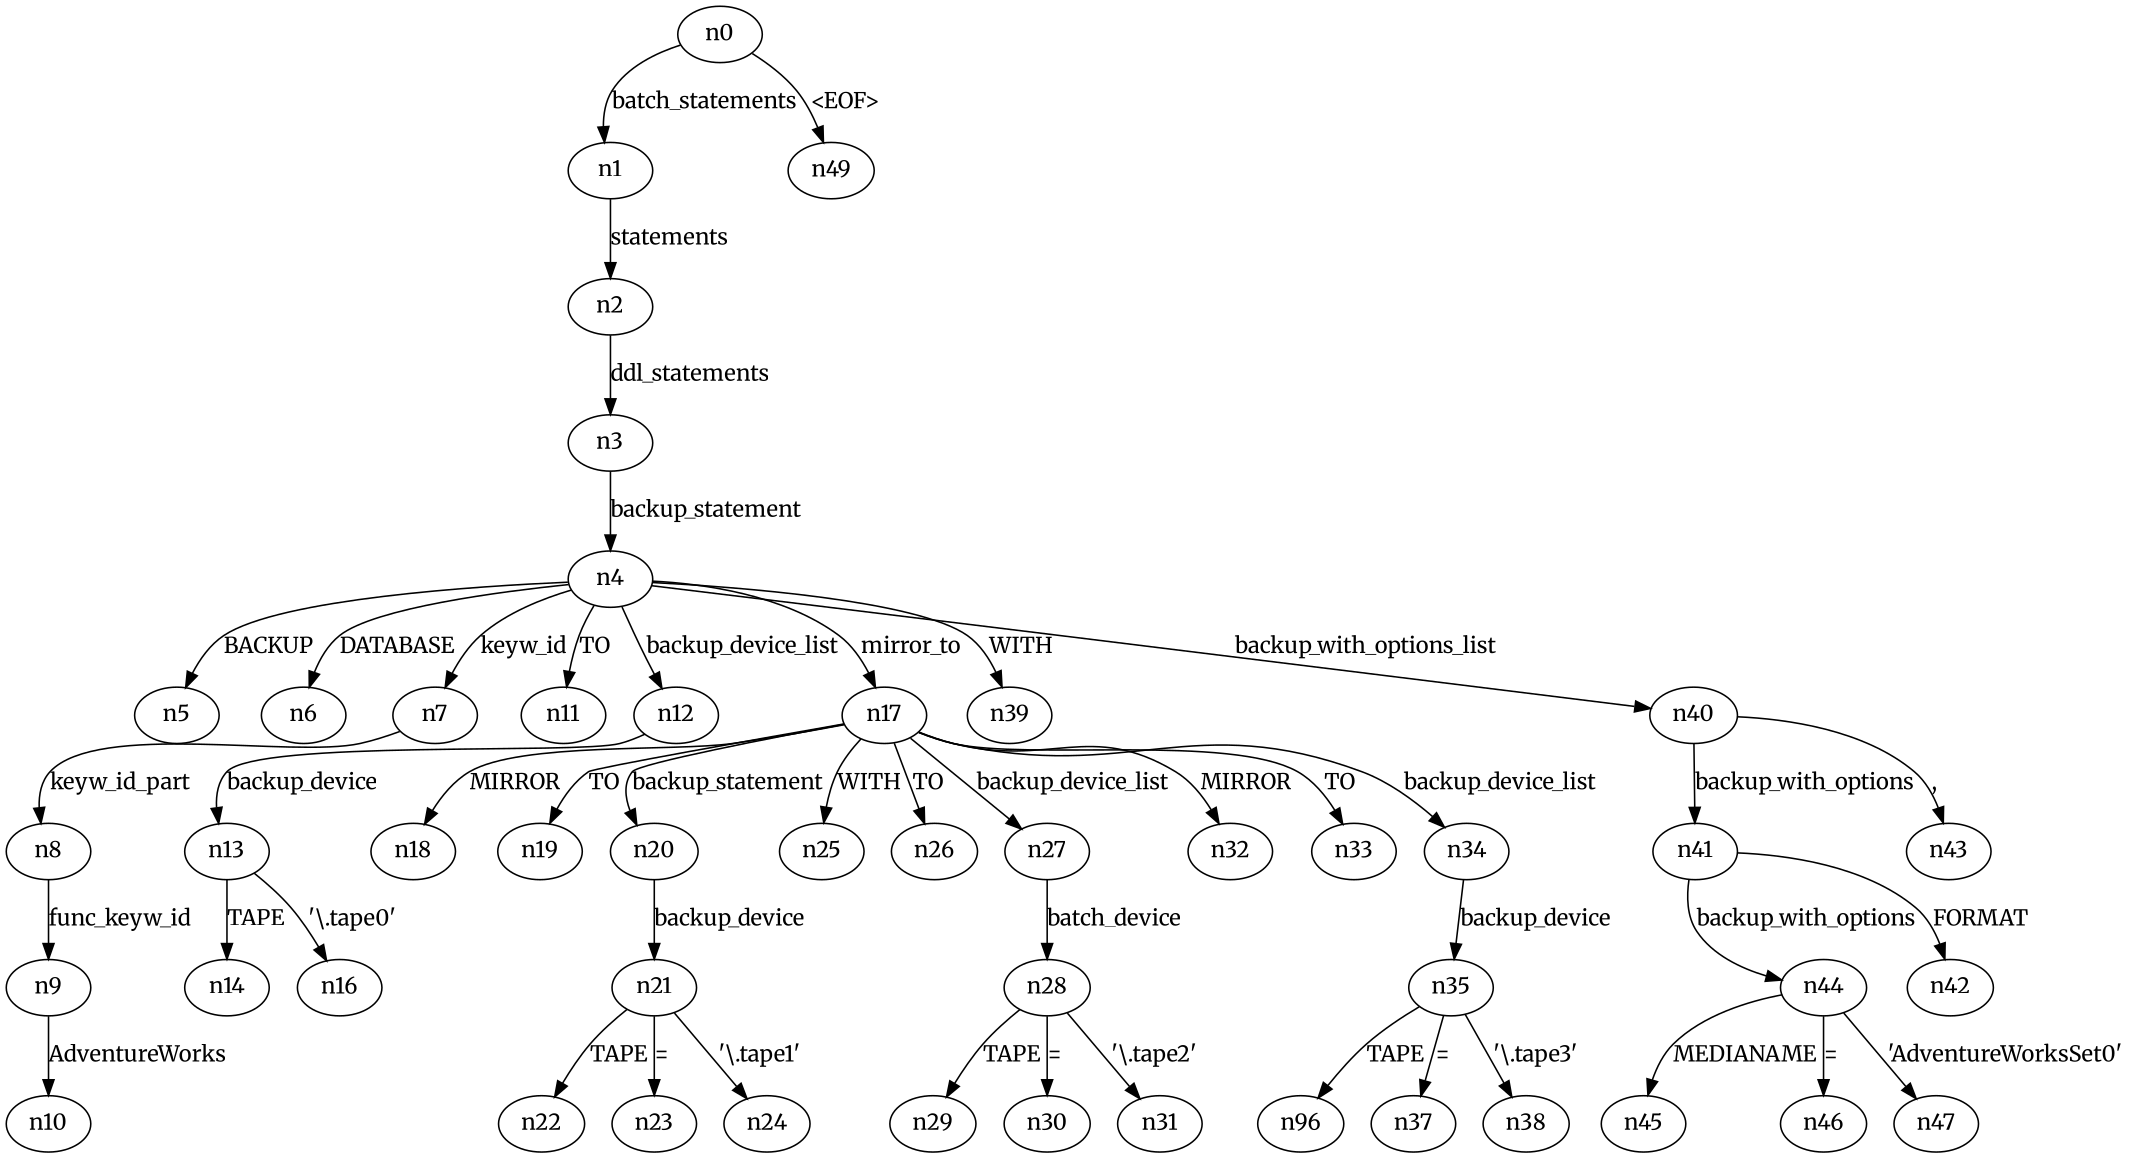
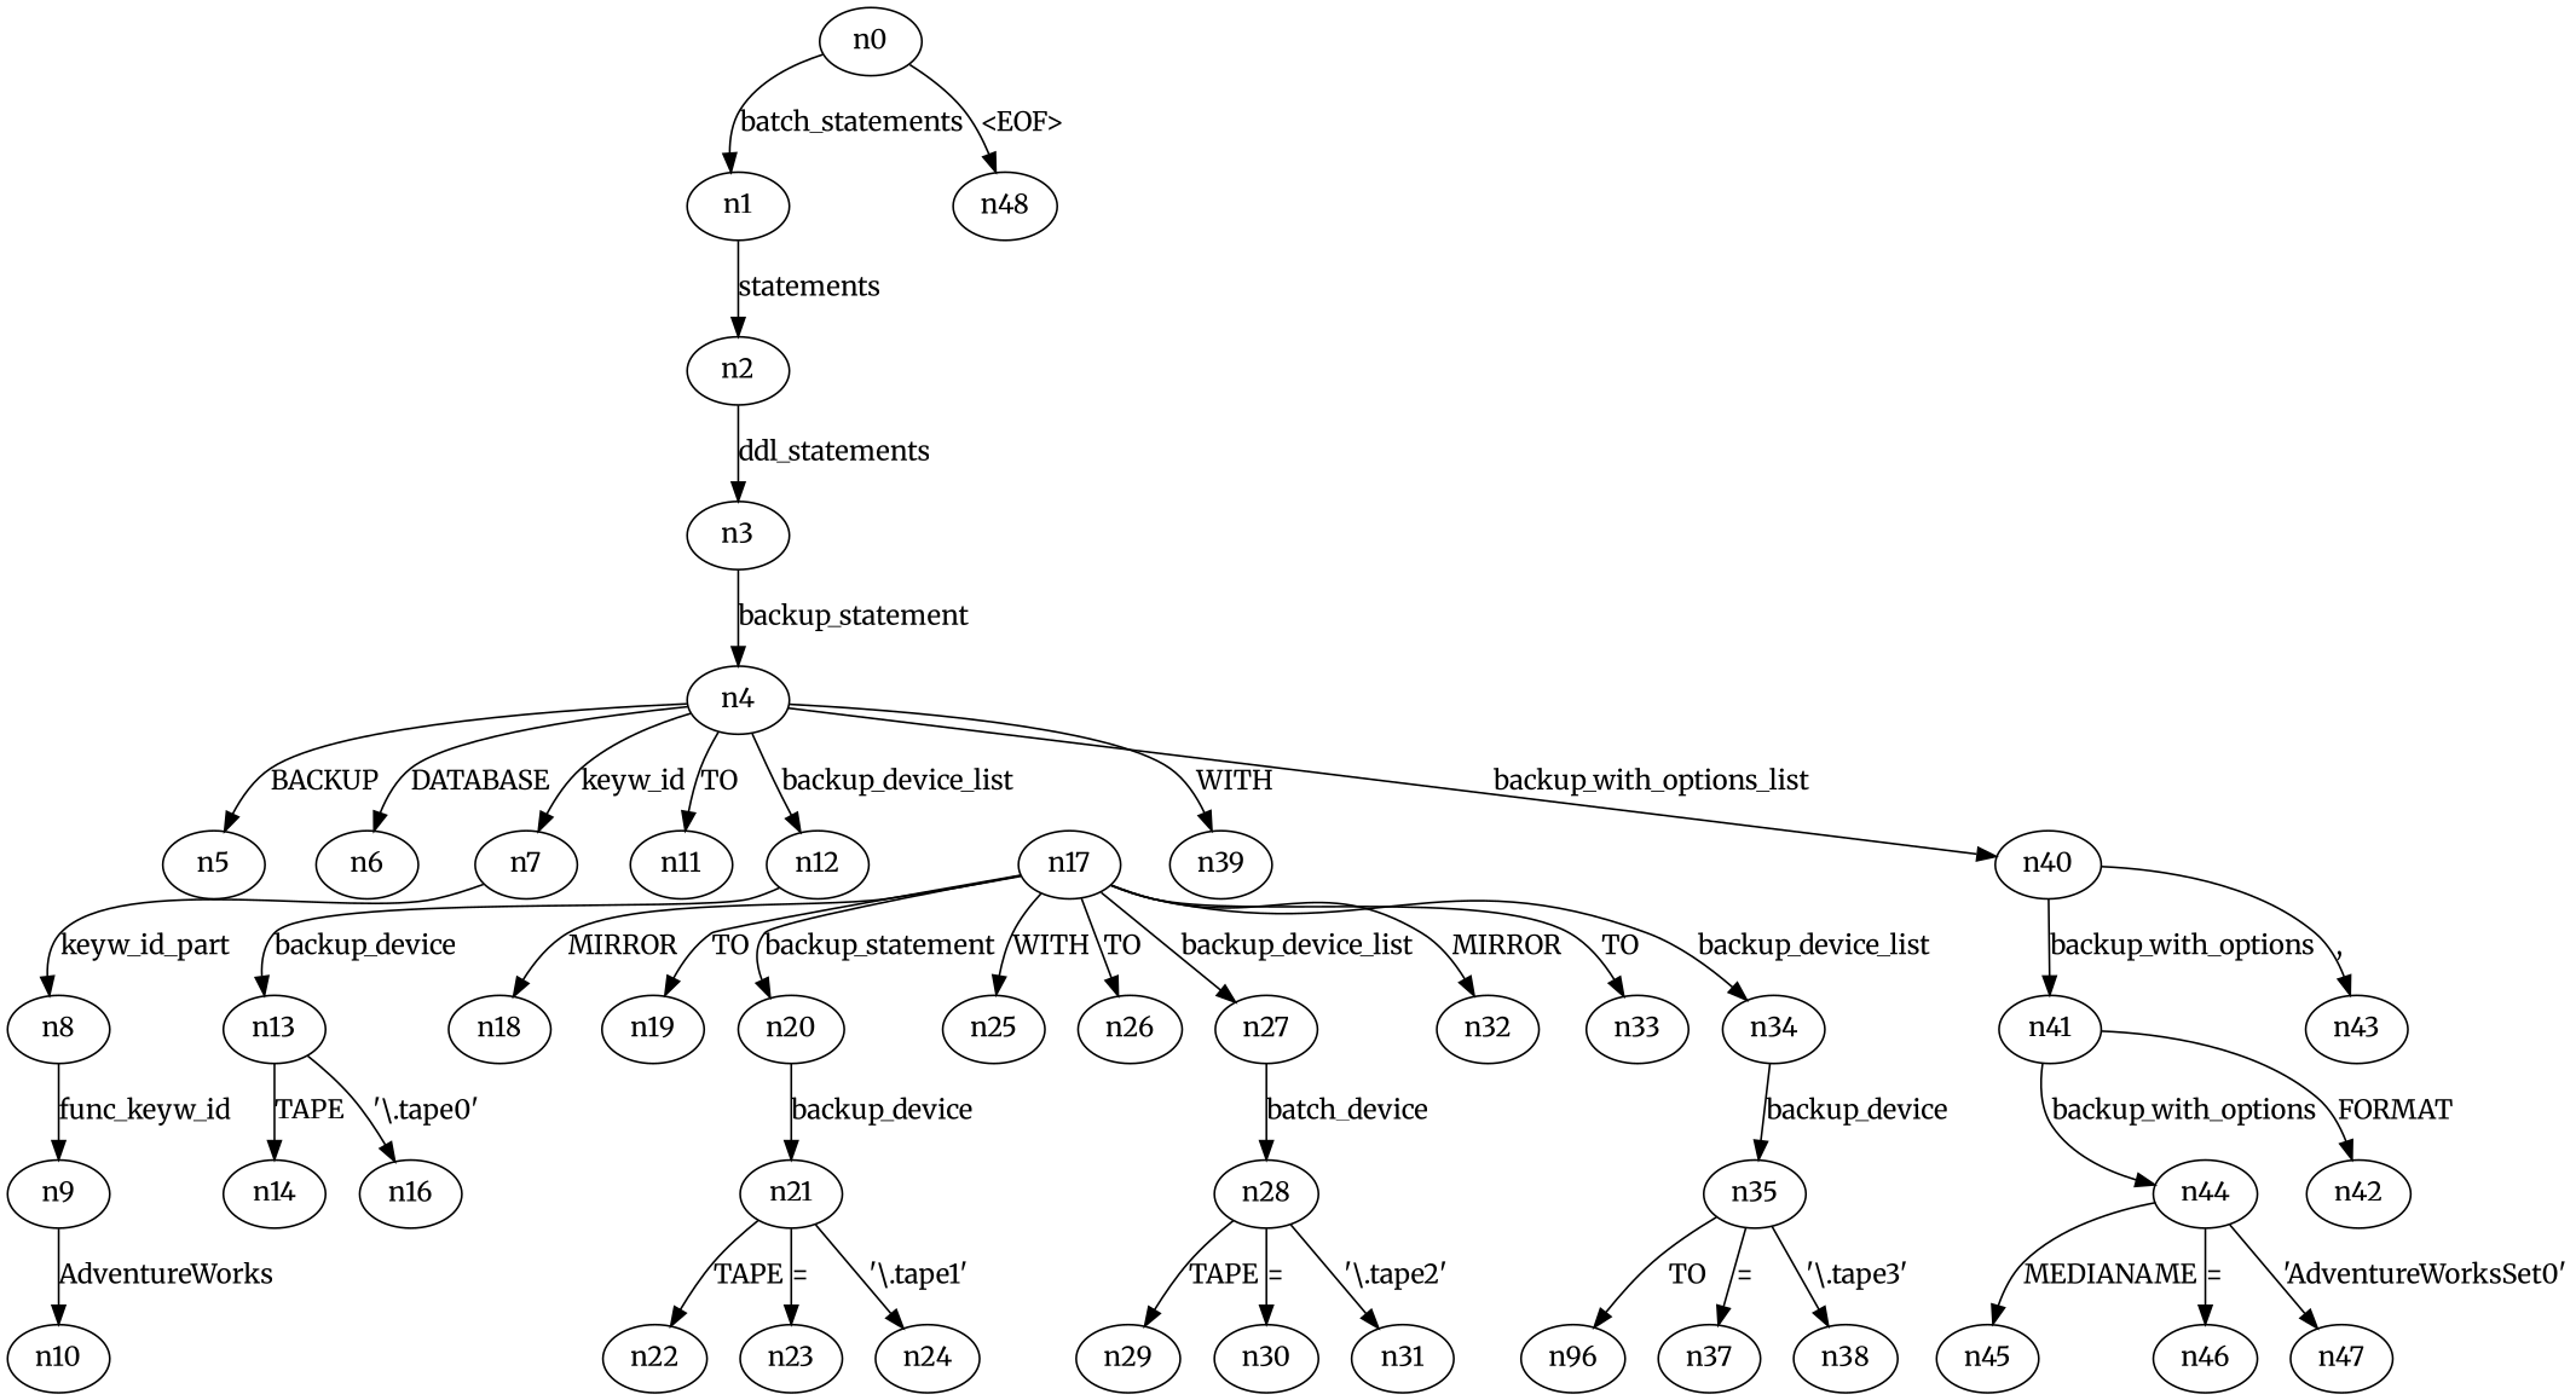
  digraph {
    fontname=Merriweather
    node [fontname=Merriweather]
    edge [fontname=Merriweather]
    n0
    n1
-   n48 [label=n49]
+   n48
    n2
    n3
    n4
    n5
    n6
    n7
    n11
    n12
    n17
    n39
    n40
    n8
    n13
    n18
    n19
    n20
    n25
    n26
    n27
    n32
    n33
    n34
    n41
    n43
    n9
    n10
    n14
    n16
    n21
    n28
    n35
    n22
    n23
    n24
    n29
    n30
    n31
    n36 [label=n96]
    n37
    n38
    n44
    n42
    n45
    n46
    n47
    n0 -> n1 [label=batch_statements]
    n0 -> n48 [label="<EOF>"]
    n1 -> n2 [label=statements]
    n2 -> n3 [label=ddl_statements]
    n3 -> n4 [label=backup_statement]
    n4 -> n5 [label=BACKUP]
    n4 -> n6 [label=DATABASE]
    n4 -> n7 [label=keyw_id]
    n4 -> n11 [label=TO]
    n4 -> n12 [label=backup_device_list]
-   n4 -> n17 [label=mirror_to]
    n4 -> n39 [label=WITH]
    n4 -> n40 [label=backup_with_options_list]
    n7 -> n8 [label=keyw_id_part]
    n12 -> n13 [label=backup_device]
    n17 -> n18 [label=MIRROR]
    n17 -> n19 [label=TO]
    n17 -> n20 [label=backup_statement]
    n17 -> n25 [label=WITH]
    n17 -> n26 [label=TO]
    n17 -> n27 [label=backup_device_list]
    n17 -> n32 [label=MIRROR]
    n17 -> n33 [label=TO]
    n17 -> n34 [label=backup_device_list]
    n40 -> n41 [label=backup_with_options]
    n40 -> n43 [label=","]
    n8 -> n9 [label=func_keyw_id]
    n13 -> n14 [label=TAPE]
    n13 -> n16 [label="'\\.\tape0'"]
    n20 -> n21 [label=backup_device]
    n27 -> n28 [label=batch_device]
    n34 -> n35 [label=backup_device]
    n41 -> n44 [label=backup_with_options]
    n41 -> n42 [label=FORMAT]
    n9 -> n10 [label=AdventureWorks]
    n21 -> n22 [label=TAPE]
    n21 -> n23 [label="="]
    n21 -> n24 [label="'\\.\tape1'"]
    n28 -> n29 [label=TAPE]
    n28 -> n30 [label="="]
    n28 -> n31 [label="'\\.\tape2'"]
-   n35 -> n36 [label=TAPE]
+   n35 -> n36 [label=TO]
    n35 -> n37 [label="="]
    n35 -> n38 [label="'\\.\tape3'"]
    n44 -> n45 [label=MEDIANAME]
    n44 -> n46 [label="="]
    n44 -> n47 [label="'AdventureWorksSet0'"]
  }
